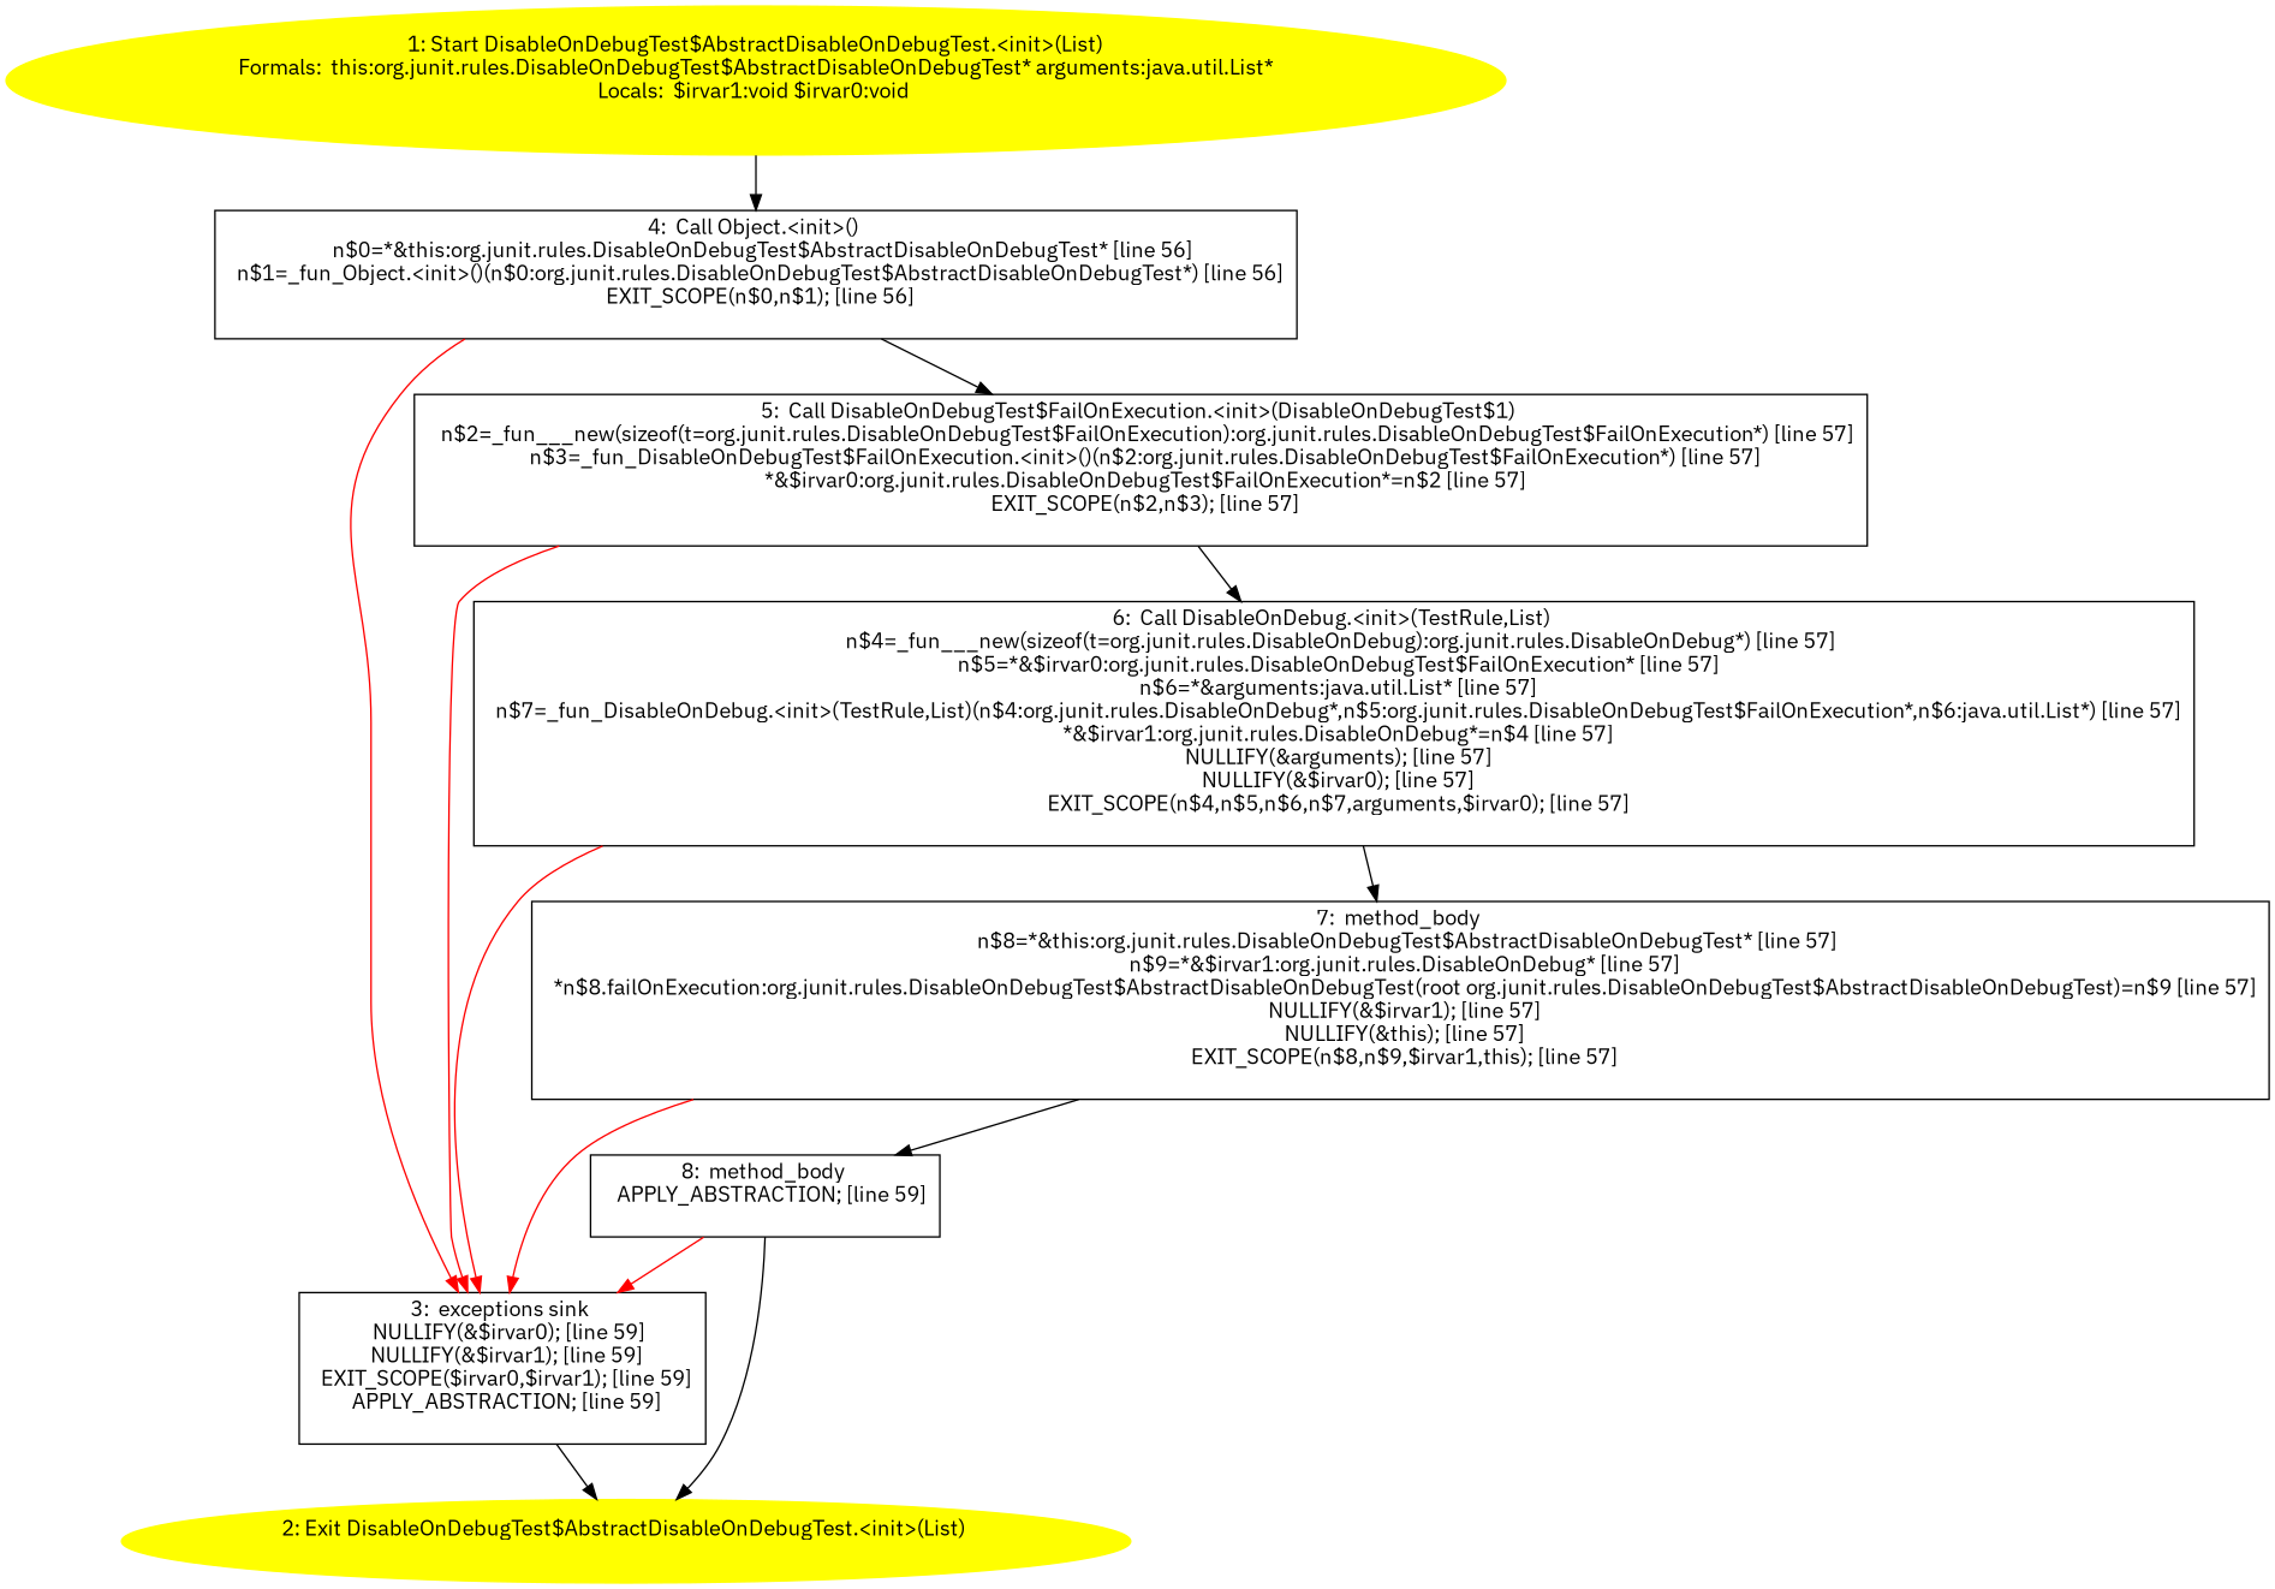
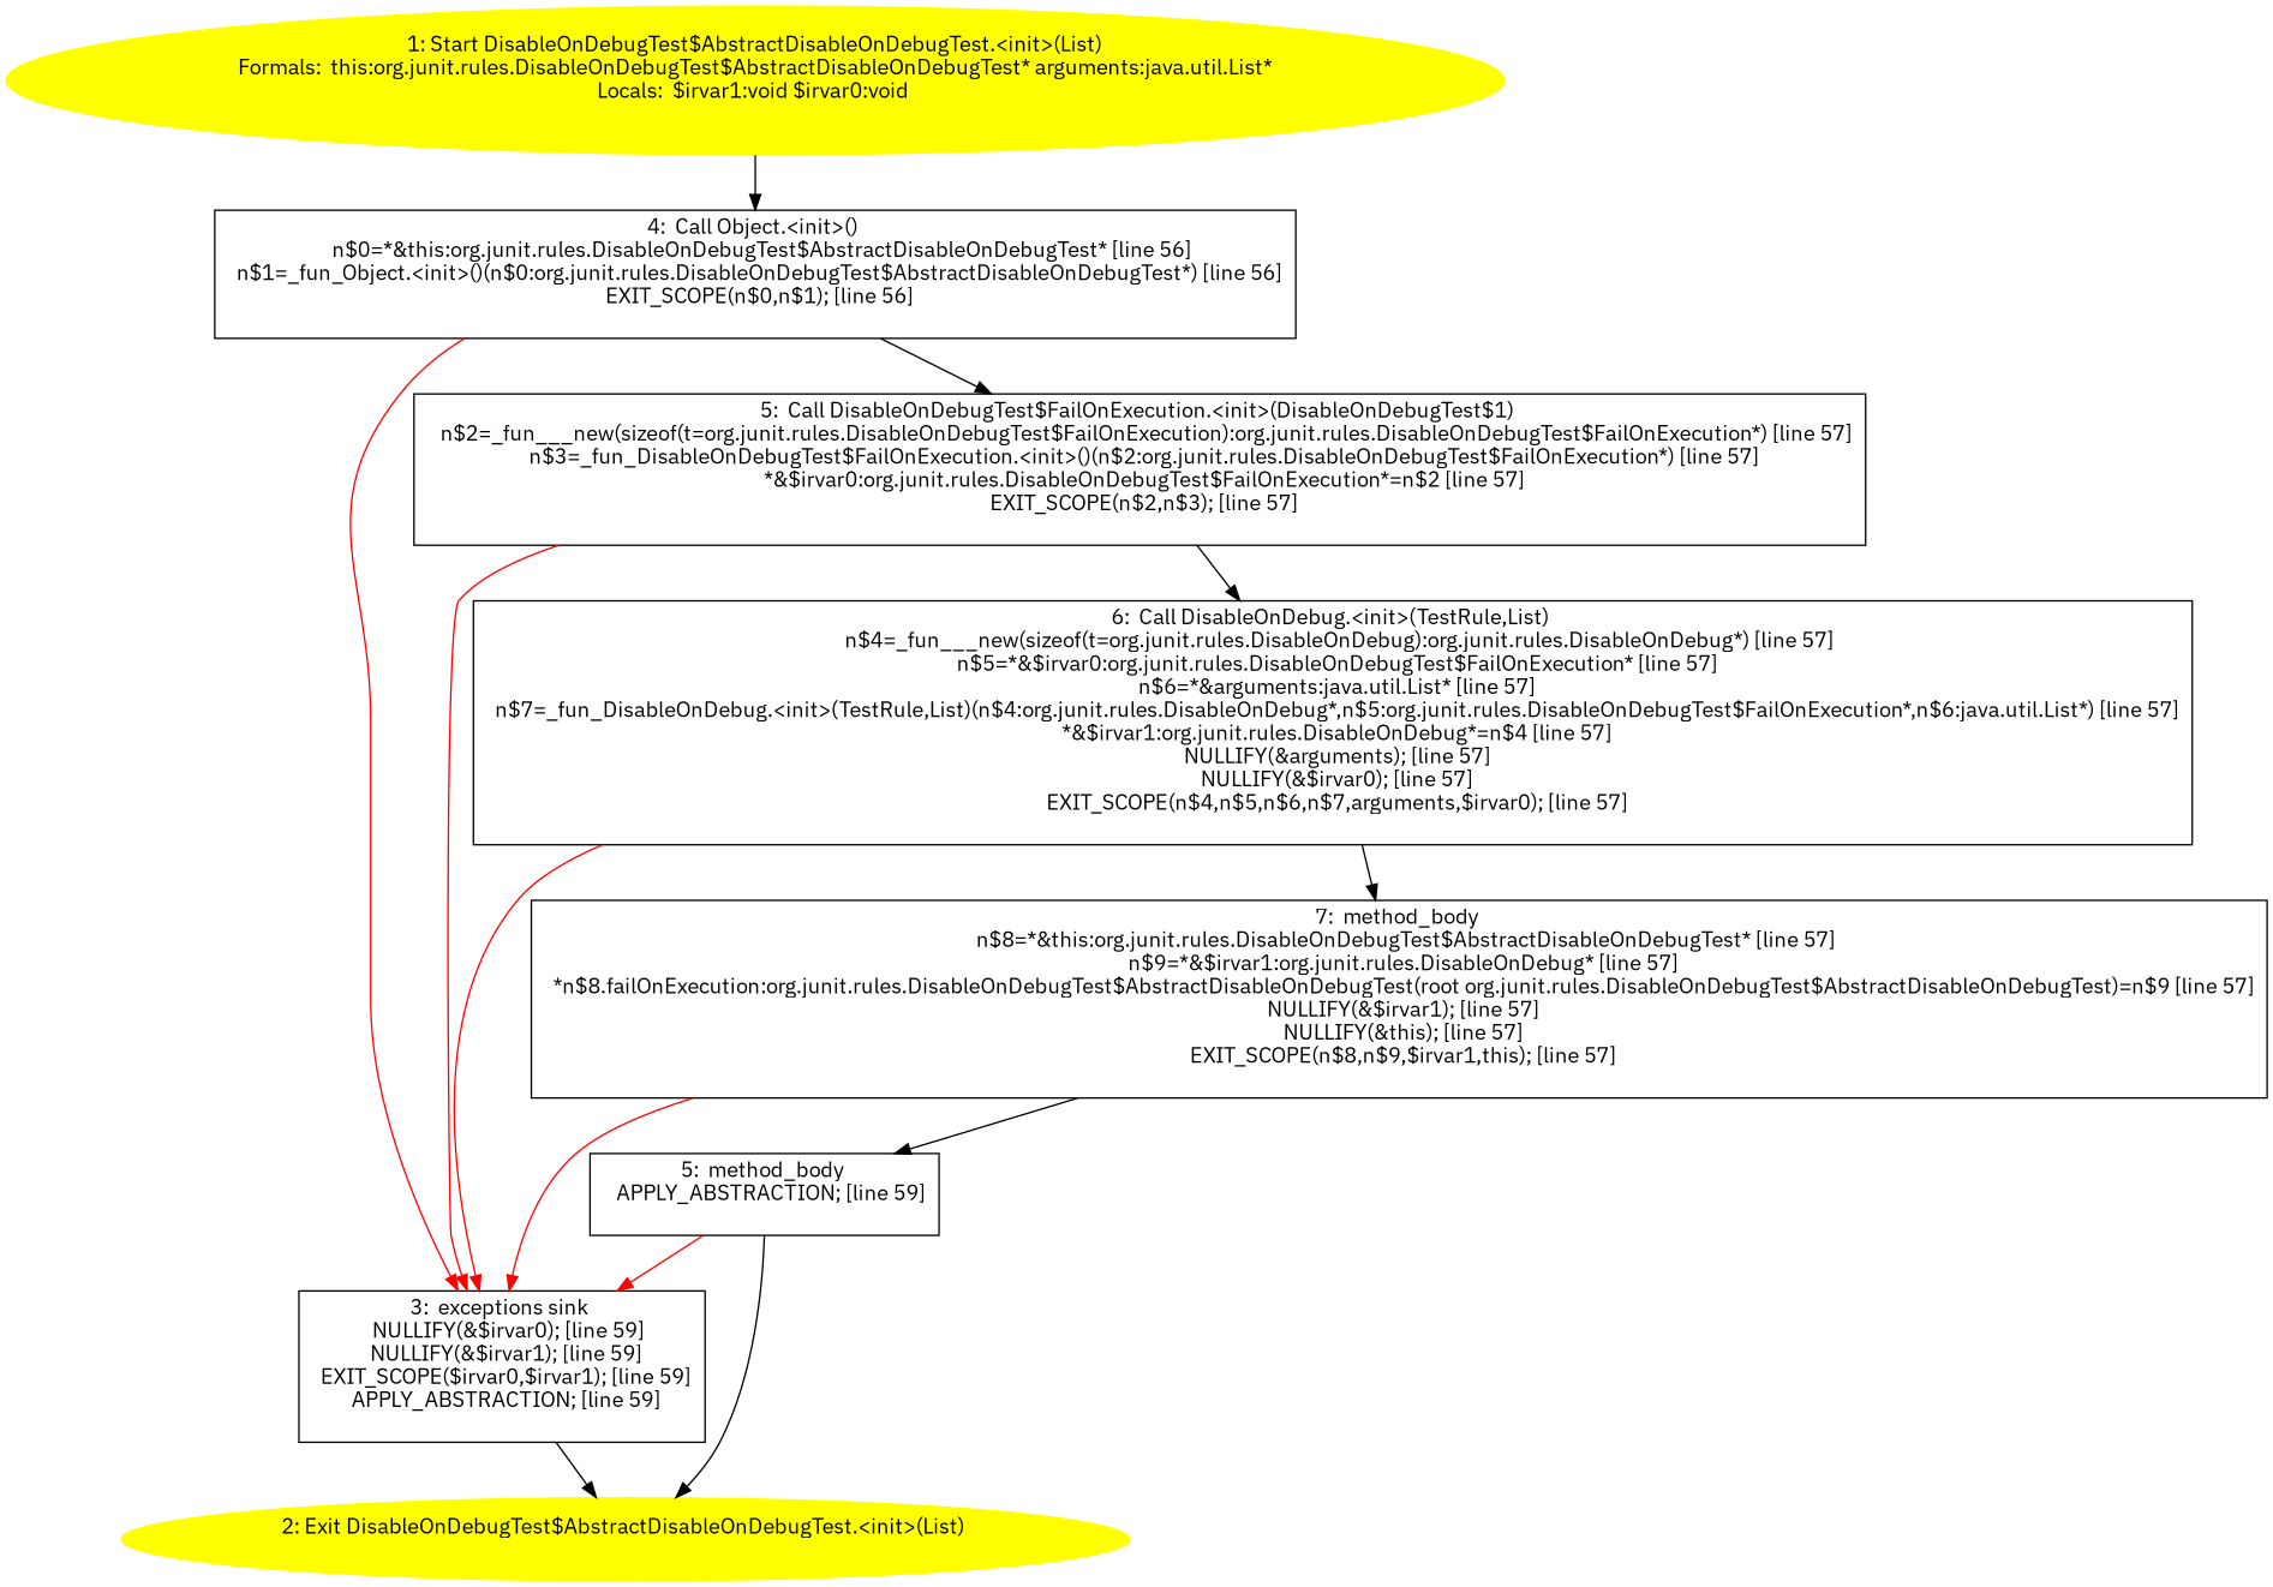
  digraph {
    fontname="IBM Plex Sans"
    node [fontname="IBM Plex Sans" shape=box]
    edge [fontname="IBM Plex Sans"]
    n1 [color=yellow label="1: Start DisableOnDebugTest$AbstractDisableOnDebugTest.<init>(List)\nFormals:  this:org.junit.rules.DisableOnDebugTest$AbstractDisableOnDebugTest* arguments:java.util.List*\nLocals:  $irvar1:void $irvar0:void \n  " style=filled shape=""]
    n2 [label="4:  Call Object.<init>() \n   n$0=*&this:org.junit.rules.DisableOnDebugTest$AbstractDisableOnDebugTest* [line 56]\n  n$1=_fun_Object.<init>()(n$0:org.junit.rules.DisableOnDebugTest$AbstractDisableOnDebugTest*) [line 56]\n  EXIT_SCOPE(n$0,n$1); [line 56]\n "]
    n3 [label="3:  exceptions sink \n   NULLIFY(&$irvar0); [line 59]\n  NULLIFY(&$irvar1); [line 59]\n  EXIT_SCOPE($irvar0,$irvar1); [line 59]\n  APPLY_ABSTRACTION; [line 59]\n "]
    n4 [label="5:  Call DisableOnDebugTest$FailOnExecution.<init>(DisableOnDebugTest$1) \n   n$2=_fun___new(sizeof(t=org.junit.rules.DisableOnDebugTest$FailOnExecution):org.junit.rules.DisableOnDebugTest$FailOnExecution*) [line 57]\n  n$3=_fun_DisableOnDebugTest$FailOnExecution.<init>()(n$2:org.junit.rules.DisableOnDebugTest$FailOnExecution*) [line 57]\n  *&$irvar0:org.junit.rules.DisableOnDebugTest$FailOnExecution*=n$2 [line 57]\n  EXIT_SCOPE(n$2,n$3); [line 57]\n "]
    n5 [color=yellow label="2: Exit DisableOnDebugTest$AbstractDisableOnDebugTest.<init>(List) \n  " style=filled shape=""]
    n6 [label="6:  Call DisableOnDebug.<init>(TestRule,List) \n   n$4=_fun___new(sizeof(t=org.junit.rules.DisableOnDebug):org.junit.rules.DisableOnDebug*) [line 57]\n  n$5=*&$irvar0:org.junit.rules.DisableOnDebugTest$FailOnExecution* [line 57]\n  n$6=*&arguments:java.util.List* [line 57]\n  n$7=_fun_DisableOnDebug.<init>(TestRule,List)(n$4:org.junit.rules.DisableOnDebug*,n$5:org.junit.rules.DisableOnDebugTest$FailOnExecution*,n$6:java.util.List*) [line 57]\n  *&$irvar1:org.junit.rules.DisableOnDebug*=n$4 [line 57]\n  NULLIFY(&arguments); [line 57]\n  NULLIFY(&$irvar0); [line 57]\n  EXIT_SCOPE(n$4,n$5,n$6,n$7,arguments,$irvar0); [line 57]\n "]
    n7 [label="7:  method_body \n   n$8=*&this:org.junit.rules.DisableOnDebugTest$AbstractDisableOnDebugTest* [line 57]\n  n$9=*&$irvar1:org.junit.rules.DisableOnDebug* [line 57]\n  *n$8.failOnExecution:org.junit.rules.DisableOnDebugTest$AbstractDisableOnDebugTest(root org.junit.rules.DisableOnDebugTest$AbstractDisableOnDebugTest)=n$9 [line 57]\n  NULLIFY(&$irvar1); [line 57]\n  NULLIFY(&this); [line 57]\n  EXIT_SCOPE(n$8,n$9,$irvar1,this); [line 57]\n "]
-   n8 [label="8:  method_body \n   APPLY_ABSTRACTION; [line 59]\n "]
+   n8 [label="5:  method_body \n   APPLY_ABSTRACTION; [line 59]\n "]
    n1 -> n2
    n2 -> n3 [color=red]
    n2 -> n4
    n3 -> n5
    n4 -> n3 [color=red]
    n4 -> n6
    n6 -> n3 [color=red]
    n6 -> n7
    n7 -> n3 [color=red]
    n7 -> n8
    n8 -> n3 [color=red]
    n8 -> n5
  }
